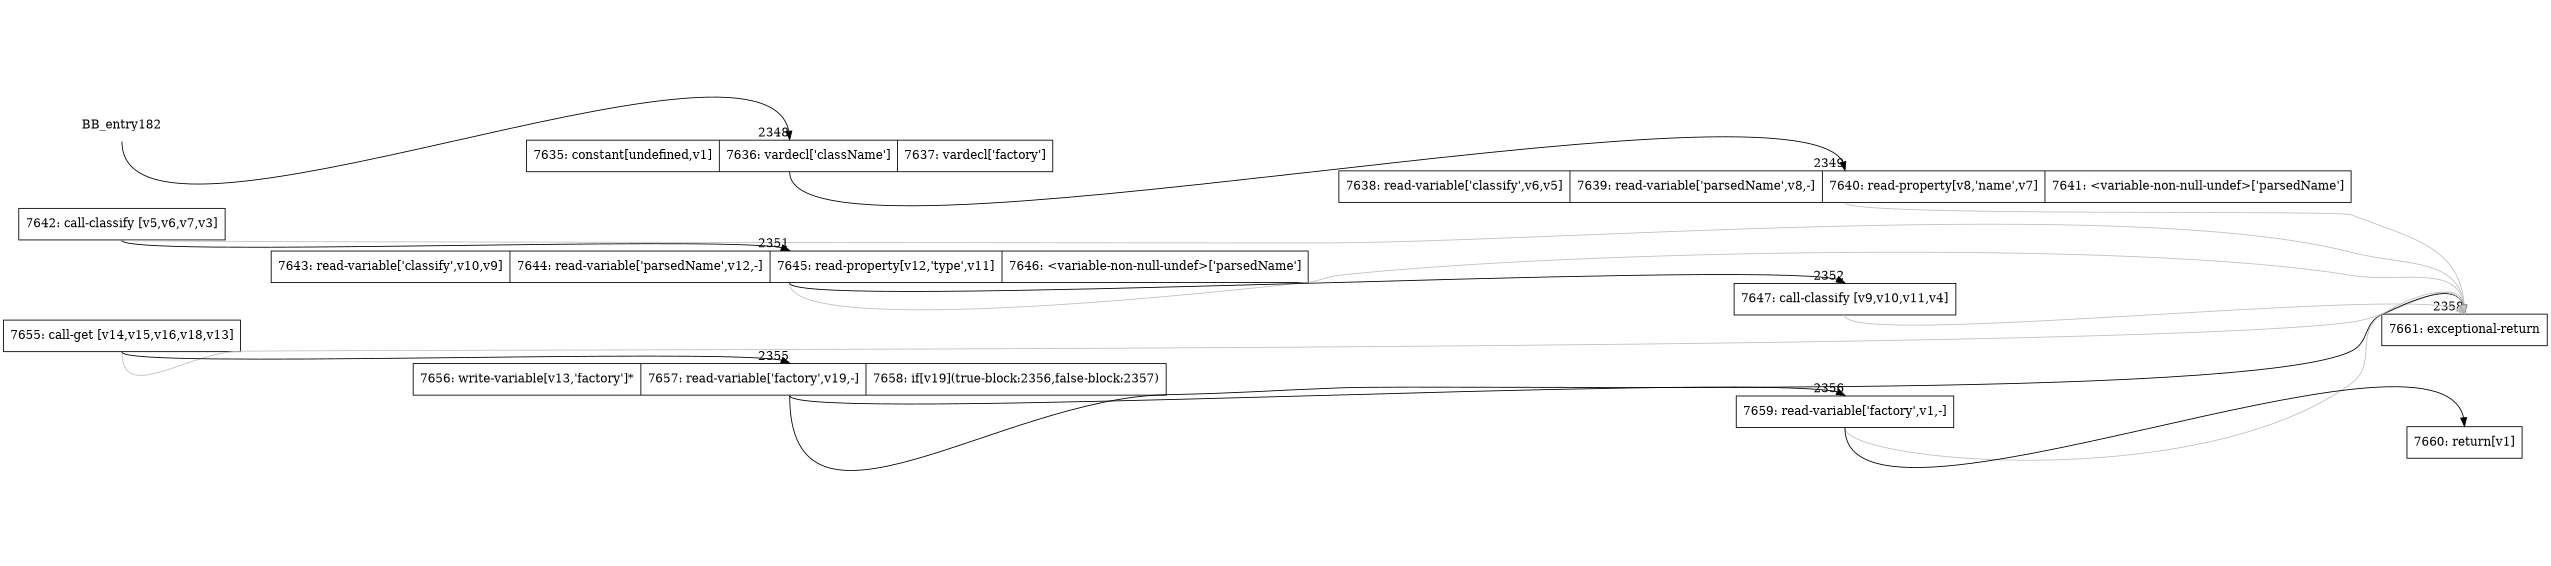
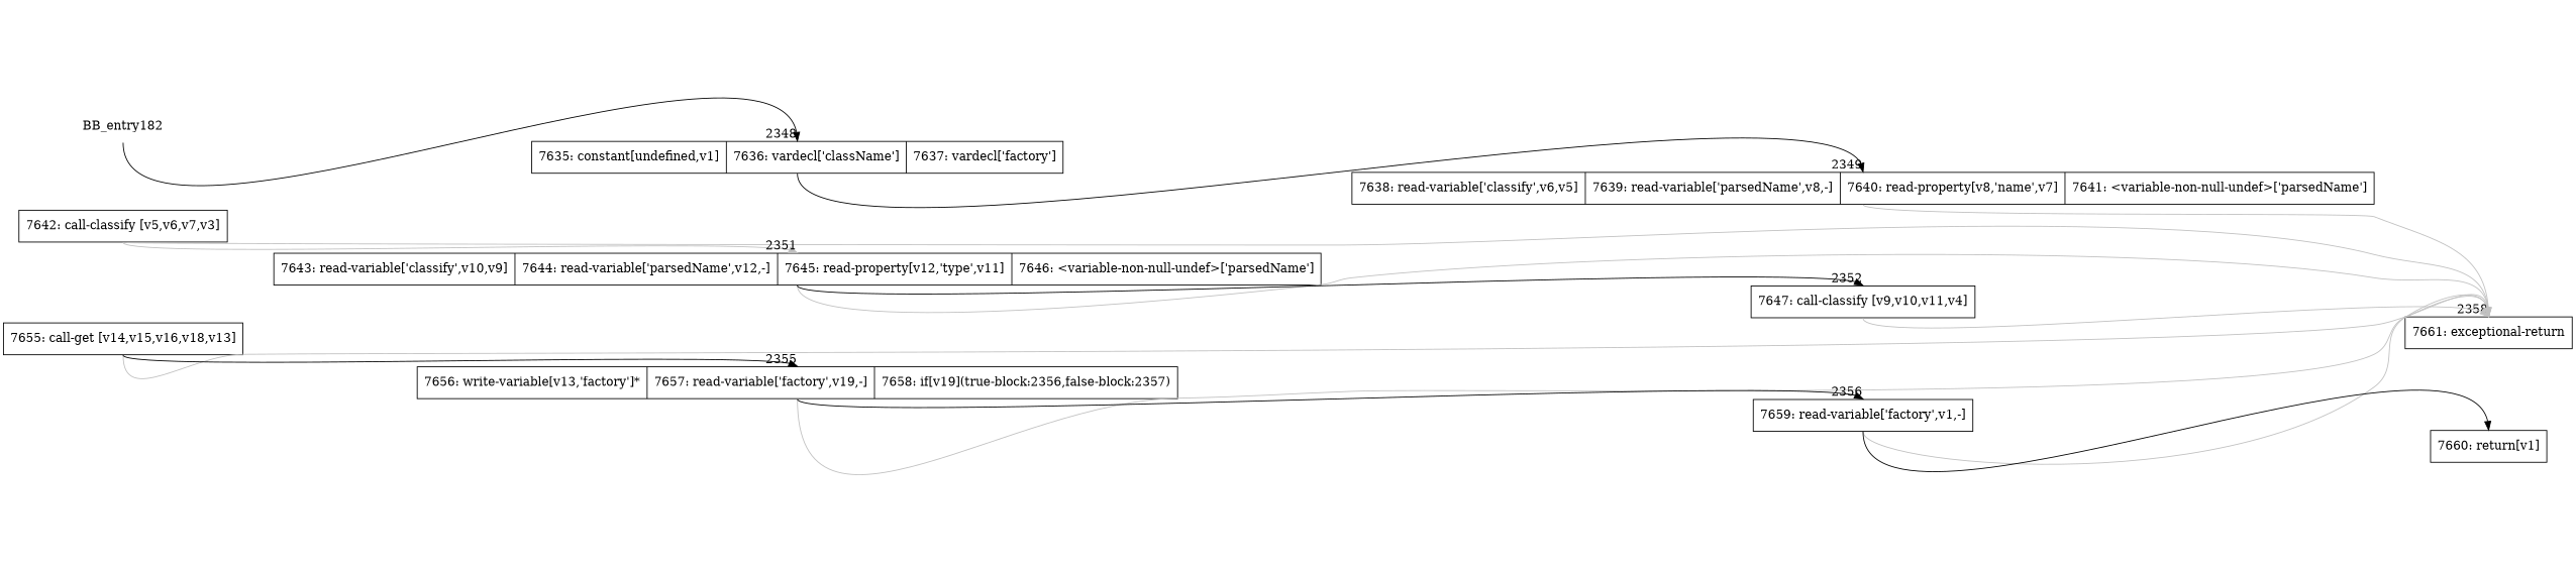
  digraph {
    rankdir=LR
    node [shape=record]
    edge [headport=n tailport=s]
    BB_entry182 [shape=none]
    n2 [label="{7635: constant[undefined,v1]|7636: vardecl['className']|7637: vardecl['factory']}"]
    n3 [label="{7638: read-variable['classify',v6,v5]|7639: read-variable['parsedName',v8,-]|7640: read-property[v8,'name',v7]|7641: \<variable-non-null-undef\>['parsedName']}"]
    n4 [label="{7661: exceptional-return}"]
    n5 [label="{7642: call-classify [v5,v6,v7,v3]}"]
    n6 [label="{7643: read-variable['classify',v10,v9]|7644: read-variable['parsedName',v12,-]|7645: read-property[v12,'type',v11]|7646: \<variable-non-null-undef\>['parsedName']}"]
    n7 [label="{7647: call-classify [v9,v10,v11,v4]}"]
    n8 [label="{7655: call-get [v14,v15,v16,v18,v13]}"]
    n9 [label="{7656: write-variable[v13,'factory']*|7657: read-variable['factory',v19,-]|7658: if[v19](true-block:2356,false-block:2357)}"]
    n10 [label="{7659: read-variable['factory',v1,-]}"]
    n11 [label="{7660: return[v1]}"]
    BB_entry182 -> n2 [headlabel="    2348"]
    n2 -> n3 [headlabel="      2349"]
    n3 -> n4 [color=gray headlabel="      2358"]
    n5 -> n4 [color=gray]
-   n5 -> n6 [headlabel="      2351"]
+   n5 -> n6 [headlabel="      2351" color=gray]
    n6 -> n4 [color=gray]
    n6 -> n7 [headlabel="      2352"]
    n7 -> n4 [color=gray]
    n8 -> n4 [color=gray]
    n8 -> n9 [headlabel="      2355"]
-   n9 -> n4 [color=black]
+   n9 -> n4 [color=gray]
    n9 -> n10 [headlabel="      2356"]
    n10 -> n4 [color=gray]
    n10 -> n11
  }
